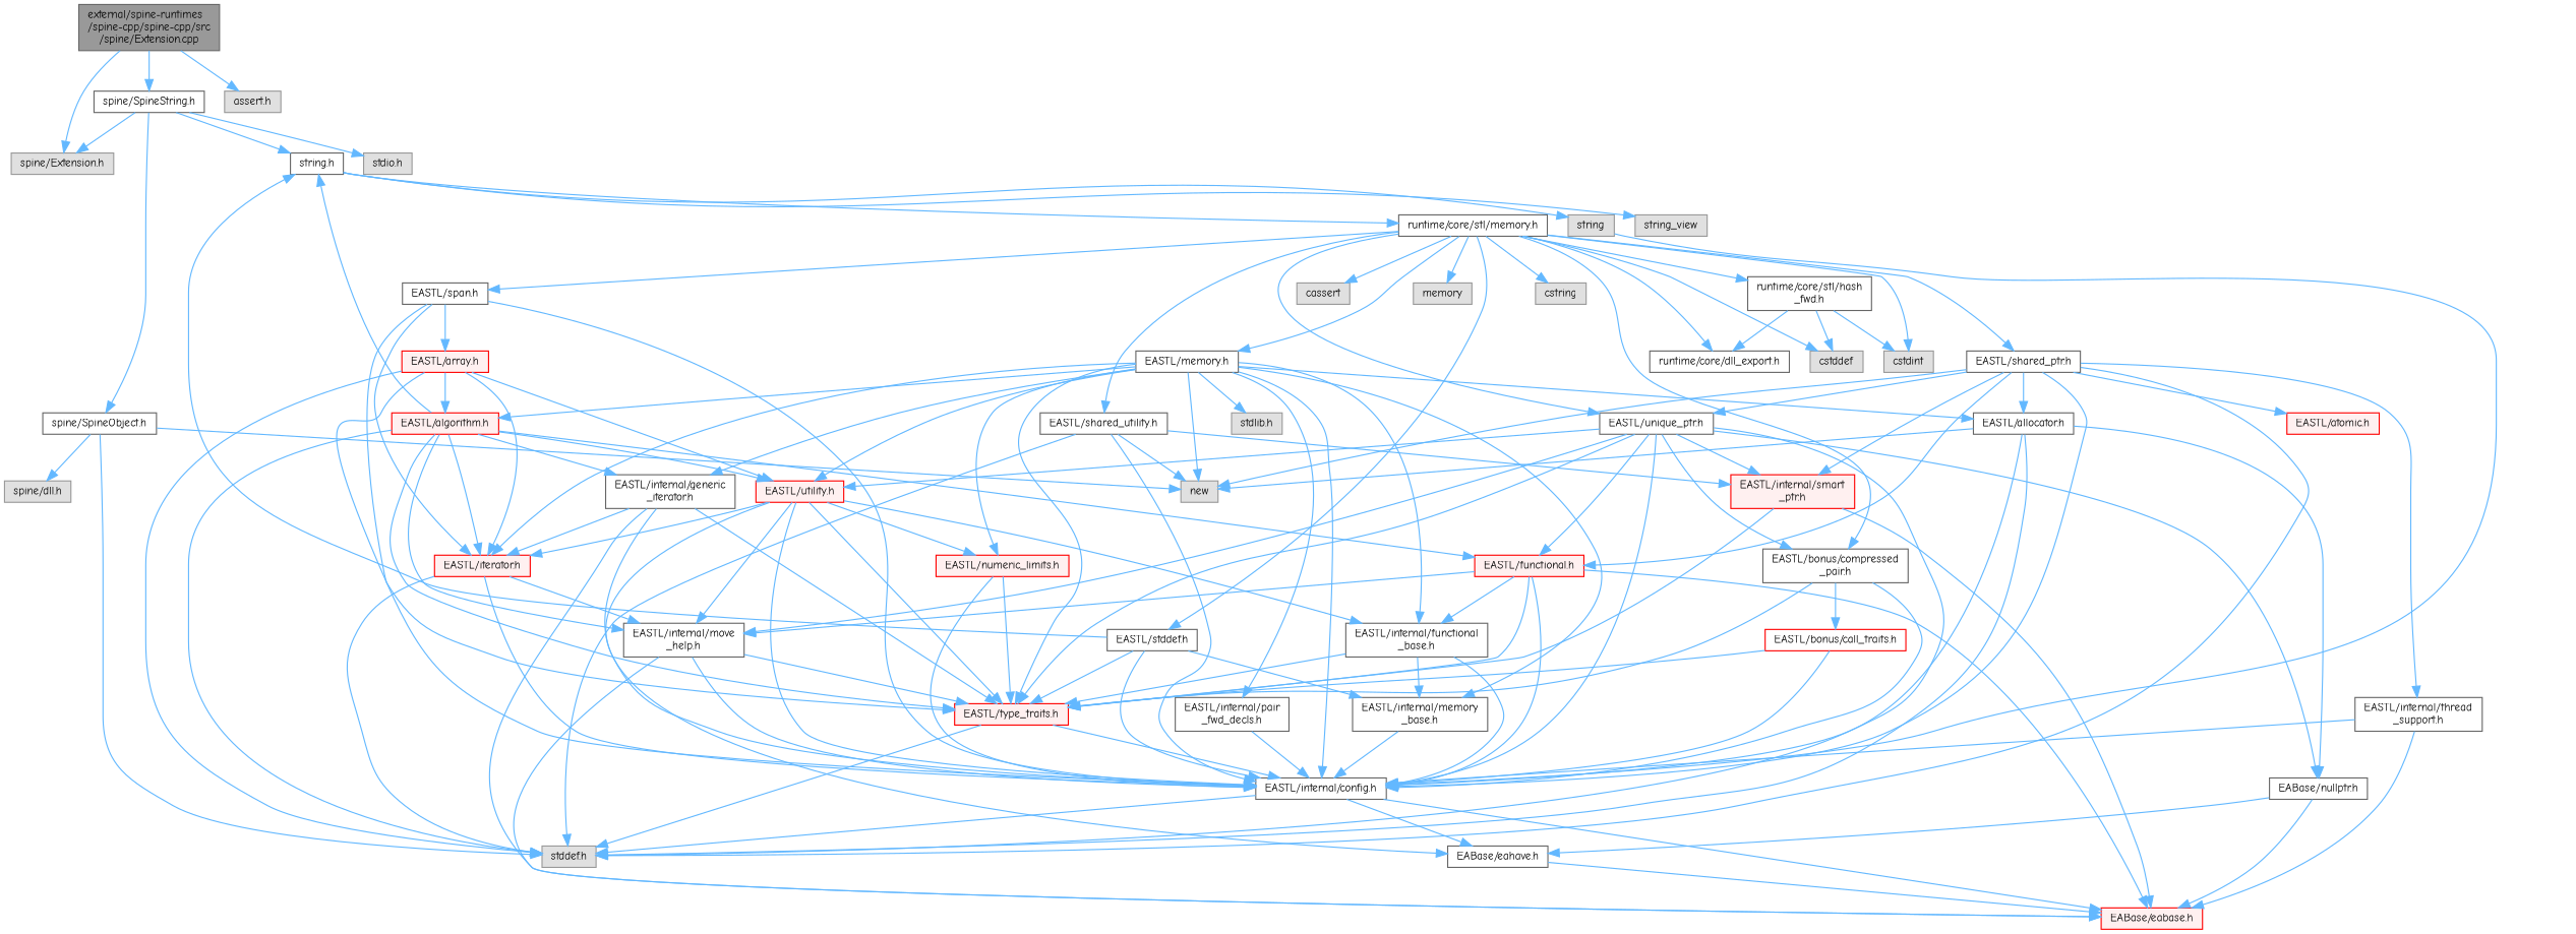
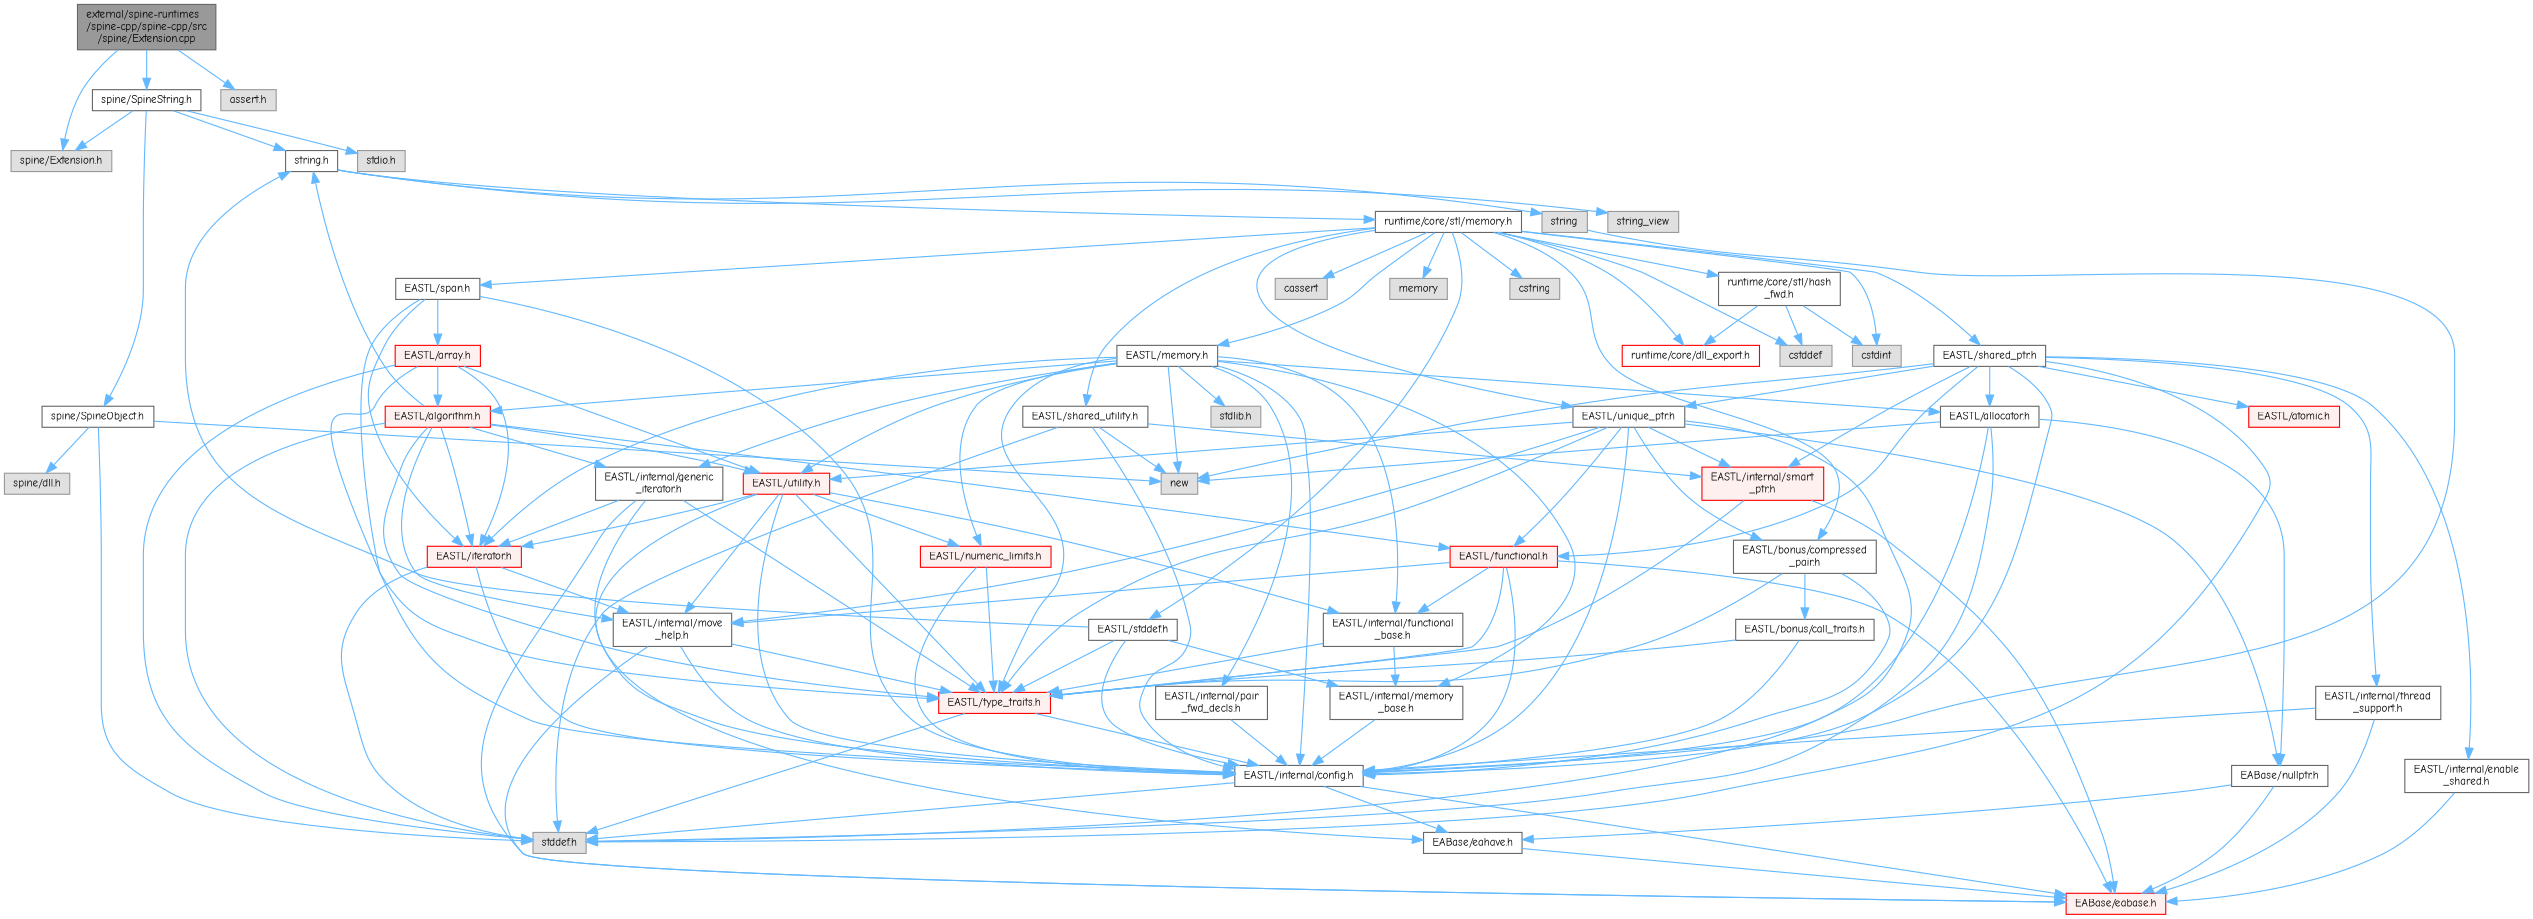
  digraph {
    fontname="Comic Neue"
    node [color=grey40 fillcolor=white fontname="Comic Neue" fontsize=10 shape=box style=filled]
    edge [color=steelblue1 fontname="Comic Neue" fontsize=10 labelfontname=Helvetica labelfontsize=10 style=solid]
    n1 [color=gray40 fillcolor=grey60 fontcolor=black height=0.2 label="external/spine-runtimes\l/spine-cpp/spine-cpp/src\l/spine/Extension.cpp" width=0.4]
    n2 [color=grey60 fillcolor="#E0E0E0" height=0.2 label="spine/Extension.h" width=0.4]
    n3 [height=0.2 label="spine/SpineString.h" width=0.4]
    n4 [color=grey60 fillcolor="#E0E0E0" height=0.2 label="assert.h" width=0.4]
    n5 [height=0.2 label="spine/SpineObject.h" width=0.4]
    n6 [height=0.2 label="string.h" width=0.4]
    n7 [color=grey60 fillcolor="#E0E0E0" height=0.2 label="stdio.h" width=0.4]
    n8 [color=grey60 fillcolor="#E0E0E0" height=0.2 label=new width=0.4]
    n9 [color=grey60 fillcolor="#E0E0E0" height=0.2 label="stddef.h" width=0.4]
    n10 [color=grey60 fillcolor="#E0E0E0" height=0.2 label="spine/dll.h" width=0.4]
    n11 [color=grey60 fillcolor="#E0E0E0" height=0.2 label=string width=0.4]
    n12 [color=grey60 fillcolor="#E0E0E0" height=0.2 label=string_view width=0.4]
    n13 [height=0.2 label="runtime/core/stl/memory.h" width=0.4]
    n14 [height=0.2 label="EASTL/internal/config.h" width=0.4]
    n15 [color=grey60 fillcolor="#E0E0E0" height=0.2 label=cstddef width=0.4]
    n16 [color=grey60 fillcolor="#E0E0E0" height=0.2 label=cstdint width=0.4]
    n17 [color=grey60 fillcolor="#E0E0E0" height=0.2 label=cassert width=0.4]
    n18 [color=grey60 fillcolor="#E0E0E0" height=0.2 label=memory width=0.4]
    n19 [color=grey60 fillcolor="#E0E0E0" height=0.2 label=cstring width=0.4]
    n20 [height=0.2 label="EASTL/stddef.h" width=0.4]
    n21 [height=0.2 label="EASTL/memory.h" width=0.4]
    n22 [height=0.2 label="EASTL/shared_utility.h" width=0.4]
    n23 [height=0.2 label="EASTL/unique_ptr.h" width=0.4]
    n24 [height=0.2 label="EASTL/bonus/compressed\l_pair.h" width=0.4]
    n25 [height=0.2 label="EASTL/shared_ptr.h" width=0.4]
    n26 [height=0.2 label="EASTL/span.h" width=0.4]
-   n27 [height=0.2 label="runtime/core/dll_export.h" width=0.4]
+   n27 [color=red height=0.2 label="runtime/core/dll_export.h" width=0.4]
    n28 [height=0.2 label="runtime/core/stl/hash\l_fwd.h" width=0.4]
    n29 [height=0.2 label="EASTL/internal/memory\l_base.h" width=0.4]
    n30 [color=red fillcolor="#FFF0F0" height=0.2 label="EASTL/type_traits.h" width=0.4]
    n31 [height=0.2 label="EASTL/internal/generic\l_iterator.h" width=0.4]
    n32 [color=red fillcolor="#FFF0F0" height=0.2 label="EASTL/iterator.h" width=0.4]
    n33 [height=0.2 label="EASTL/internal/pair\l_fwd_decls.h" width=0.4]
    n34 [height=0.2 label="EASTL/internal/functional\l_base.h" width=0.4]
    n35 [color=red fillcolor="#FFF0F0" height=0.2 label="EASTL/algorithm.h" width=0.4]
    n36 [color=red fillcolor="#FFF0F0" height=0.2 label="EASTL/utility.h" width=0.4]
    n37 [color=red fillcolor="#FFF0F0" height=0.2 label="EASTL/numeric_limits.h" width=0.4]
    n38 [height=0.2 label="EASTL/allocator.h" width=0.4]
    n39 [color=grey60 fillcolor="#E0E0E0" height=0.2 label="stdlib.h" width=0.4]
    n40 [color=red fillcolor="#FFF0F0" height=0.2 label="EASTL/internal/smart\l_ptr.h" width=0.4]
    n41 [height=0.2 label="EASTL/internal/move\l_help.h" width=0.4]
    n42 [color=red fillcolor="#FFF0F0" height=0.2 label="EASTL/functional.h" width=0.4]
    n43 [height=0.2 label="EABase/nullptr.h" width=0.4]
-   n44 [color=red height=0.2 label="EASTL/bonus/call_traits.h" width=0.4]
+   n44 [height=0.2 label="EASTL/bonus/call_traits.h" width=0.4]
    n45 [height=0.2 label="EASTL/internal/thread\l_support.h" width=0.4]
    n46 [color=red fillcolor="#FFF0F0" height=0.2 label="EASTL/atomic.h" width=0.4]
+   n47 [height=0.2 label="EASTL/internal/enable\l_shared.h" width=0.4]
    n48 [color=red fillcolor="#FFF0F0" height=0.2 label="EASTL/array.h" width=0.4]
    n49 [color=red fillcolor="#FFF0F0" height=0.2 label="EABase/eabase.h" width=0.4]
    n50 [height=0.2 label="EABase/eahave.h" width=0.4]
    n1 -> n2
    n1 -> n3
    n1 -> n4
    n3 -> n2
    n3 -> n5
    n3 -> n6
    n3 -> n7
    n5 -> n8
    n5 -> n9
    n5 -> n10
    n6 -> n11
    n6 -> n12
    n6 -> n13
    n11 -> n14
    n13 -> n15
    n13 -> n16
    n13 -> n17
    n13 -> n18
    n13 -> n19
    n13 -> n20
    n13 -> n21
    n13 -> n22
    n13 -> n23
    n13 -> n24
    n13 -> n25
    n13 -> n26
    n13 -> n27
    n13 -> n28
    n14 -> n9
    n14 -> n49
    n14 -> n50
    n20 -> n6
    n20 -> n14
    n20 -> n29
    n20 -> n30
    n21 -> n8
    n21 -> n14
    n21 -> n29
    n21 -> n30
    n21 -> n31
    n21 -> n32
    n21 -> n33
    n21 -> n34
    n21 -> n35
    n21 -> n36
    n21 -> n37
    n21 -> n38
    n21 -> n39
    n22 -> n8
    n22 -> n9
    n22 -> n14
    n22 -> n40
    n23 -> n9
    n23 -> n14
    n23 -> n24
    n23 -> n30
    n23 -> n36
    n23 -> n40
    n23 -> n41
    n23 -> n42
    n23 -> n43
    n24 -> n14
    n24 -> n30
    n24 -> n44
    n25 -> n8
    n25 -> n9
    n25 -> n14
    n25 -> n23
    n25 -> n38
    n25 -> n40
    n25 -> n42
    n25 -> n45
    n25 -> n46
+   n25 -> n47
    n26 -> n14
    n26 -> n30
    n26 -> n32
    n26 -> n48
    n28 -> n15
    n28 -> n16
    n28 -> n27
    n29 -> n14
    n30 -> n9
    n30 -> n14
    n31 -> n14
    n31 -> n30
    n31 -> n32
    n31 -> n49
    n32 -> n9
    n32 -> n14
    n32 -> n41
    n33 -> n14
-   n34 -> n14
    n34 -> n29
    n34 -> n30
    n35 -> n6
    n35 -> n9
    n35 -> n30
    n35 -> n31
    n35 -> n32
    n35 -> n36
    n35 -> n41
    n35 -> n42
    n36 -> n14
    n36 -> n30
    n36 -> n32
    n36 -> n34
    n36 -> n37
    n36 -> n41
    n36 -> n50
    n37 -> n14
    n37 -> n30
    n38 -> n8
    n38 -> n9
    n38 -> n14
    n38 -> n43
    n40 -> n30
    n40 -> n49
    n41 -> n14
    n41 -> n30
    n41 -> n49
    n42 -> n14
    n42 -> n30
    n42 -> n34
    n42 -> n41
    n42 -> n49
    n43 -> n49
    n43 -> n50
    n44 -> n14
    n44 -> n30
    n45 -> n14
    n45 -> n49
+   n47 -> n49
    n48 -> n9
    n48 -> n14
    n48 -> n32
    n48 -> n35
    n48 -> n36
    n50 -> n49
  }
